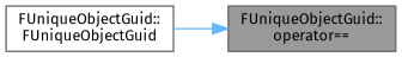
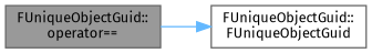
  digraph {
    rankdir=LR
    fontname="Fira Sans"
    node [fontname="Fira Sans" fontsize=10 shape=box style=filled]
    n1 [color=gray40 fillcolor=grey60 fontcolor=black height=0.2 label="FUniqueObjectGuid::\loperator==" width=0.4]
    n2 [color=grey40 fillcolor=white height=0.2 label="FUniqueObjectGuid::\lFUniqueObjectGuid" width=0.4]
-   n2 -> n1 [color=steelblue1 fontname="Fira Sans" fontsize=10 labelfontname=Helvetica labelfontsize=10 style=solid]
+   n1 -> n2 [color=steelblue1 fontname="Fira Sans" fontsize=10 labelfontname=Helvetica labelfontsize=10 style=solid]
  }
